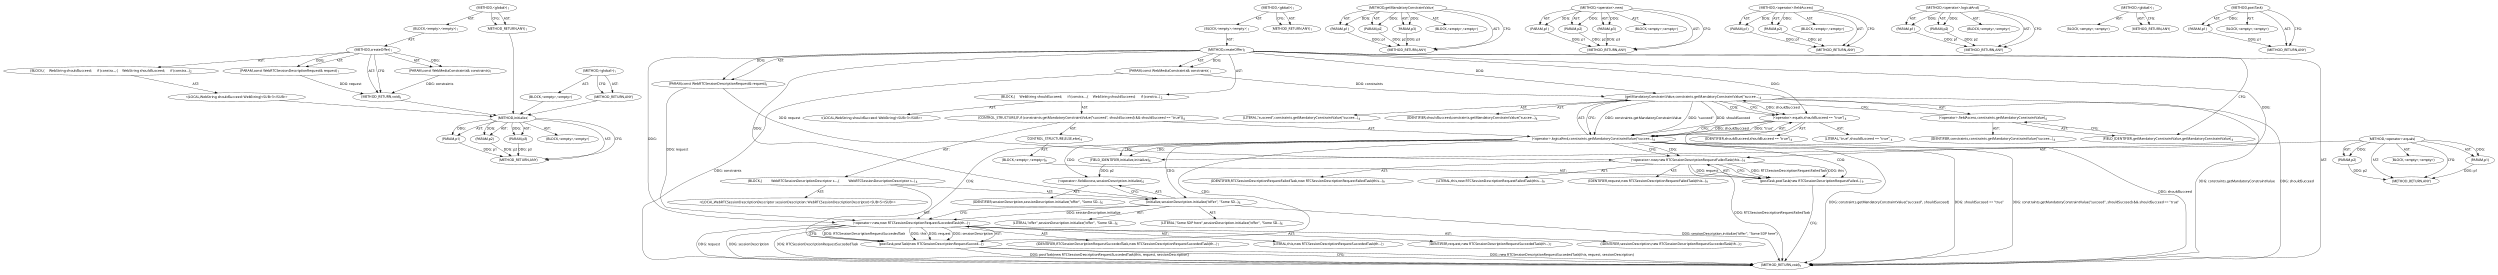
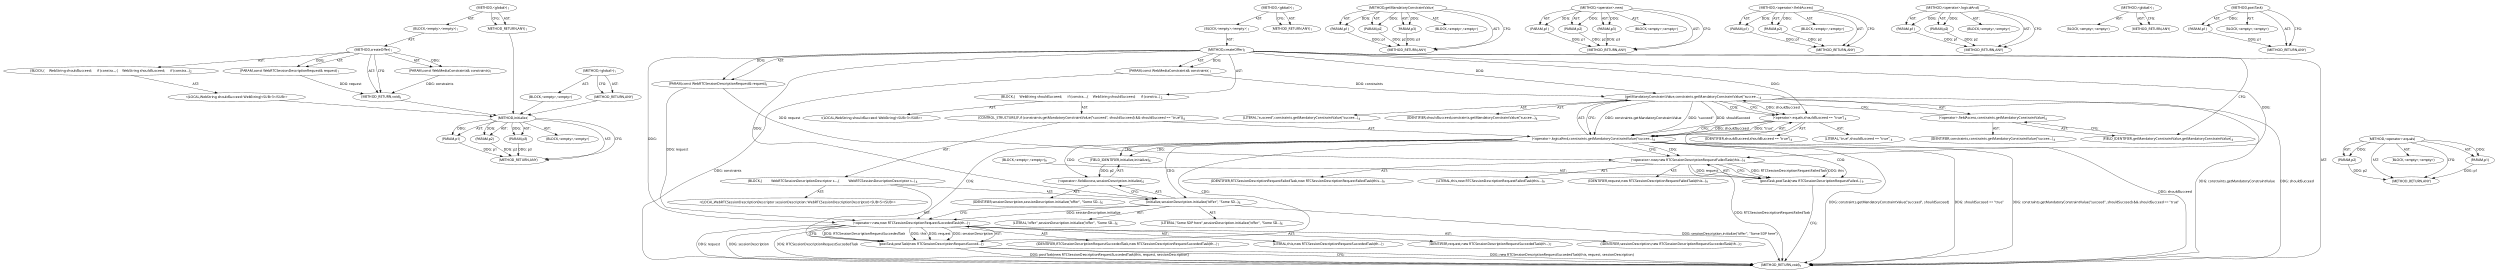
  digraph {
    fontname="Noto Sans"
    node [fontname="Noto Sans"]
    edge [fontname="Noto Sans"]
    n1 [label=<(METHOD,initialize)>]
    n2 [label=<(PARAM,p1)>]
    n3 [label=<(PARAM,p2)>]
    n4 [label=<(PARAM,p3)>]
    n5 [label=<(BLOCK,&lt;empty&gt;,&lt;empty&gt;)>]
    n6 [label=<(METHOD_RETURN,ANY)>]
    n7 [label=<(METHOD,&lt;global&gt;)<SUB>1</SUB>>]
    n8 [label=<(BLOCK,&lt;empty&gt;,&lt;empty&gt;)<SUB>1</SUB>>]
    n9 [label=<(METHOD_RETURN,ANY)<SUB>1</SUB>>]
    n10 [label=<(METHOD,createOffer)<SUB>1</SUB>>]
    n11 [label=<(PARAM,const WebRTCSessionDescriptionRequest&amp; request)<SUB>1</SUB>>]
    n12 [label=<(PARAM,const WebMediaConstraints&amp; constraints)<SUB>1</SUB>>]
    n13 [label=<(BLOCK,{     WebString shouldSucceed;      if (constra...,{     WebString shouldSucceed;      if (constra...)<SUB>2</SUB>>]
    n14 [label=<(getMandatoryConstraintValue,constraints.getMandatoryConstraintValue(&quot;succee...)<SUB>4</SUB>>]
    n15 [label=<(FIELD_IDENTIFIER,getMandatoryConstraintValue,getMandatoryConstraintValue)<SUB>4</SUB>>]
    n16 [label=<(&lt;operator&gt;.equals,shouldSucceed == &quot;true&quot;)<SUB>4</SUB>>]
    n17 [label=<(initialize,sessionDescription.initialize(&quot;offer&quot;, &quot;Some SD...)<SUB>6</SUB>>]
    n18 [label=<(&lt;operator&gt;.new,new RTCSessionDescriptionRequestSuccededTask(th...)<SUB>7</SUB>>]
    n19 [label=<(&lt;operator&gt;.new,new RTCSessionDescriptionRequestFailedTask(this...)<SUB>9</SUB>>]
    n20 [label=<(METHOD_RETURN,void)<SUB>1</SUB>>]
    n21 [label="<(LOCAL,WebString shouldSucceed: WebString)<SUB>3</SUB>>"]
    n22 [label=<(CONTROL_STRUCTURE,IF,if (constraints.getMandatoryConstraintValue(&quot;succeed&quot;, shouldSucceed) &amp;&amp; shouldSucceed == &quot;true&quot;))<SUB>4</SUB>>]
    n23 [label=<(&lt;operator&gt;.logicalAnd,constraints.getMandatoryConstraintValue(&quot;succee...)<SUB>4</SUB>>]
    n24 [label=<(&lt;operator&gt;.fieldAccess,constraints.getMandatoryConstraintValue)<SUB>4</SUB>>]
    n25 [label=<(LITERAL,&quot;succeed&quot;,constraints.getMandatoryConstraintValue(&quot;succee...)<SUB>4</SUB>>]
    n26 [label=<(IDENTIFIER,shouldSucceed,constraints.getMandatoryConstraintValue(&quot;succee...)<SUB>4</SUB>>]
    n27 [label=<(IDENTIFIER,shouldSucceed,shouldSucceed == &quot;true&quot;)<SUB>4</SUB>>]
    n28 [label=<(LITERAL,&quot;true&quot;,shouldSucceed == &quot;true&quot;)<SUB>4</SUB>>]
    n29 [label=<(&lt;operator&gt;.fieldAccess,sessionDescription.initialize)<SUB>6</SUB>>]
    n30 [label=<(LITERAL,&quot;offer&quot;,sessionDescription.initialize(&quot;offer&quot;, &quot;Some SD...)<SUB>6</SUB>>]
    n31 [label=<(LITERAL,&quot;Some SDP here&quot;,sessionDescription.initialize(&quot;offer&quot;, &quot;Some SD...)<SUB>6</SUB>>]
    n32 [label=<(postTask,postTask(new RTCSessionDescriptionRequestSucced...)<SUB>7</SUB>>]
    n33 [label=<(IDENTIFIER,RTCSessionDescriptionRequestSuccededTask,new RTCSessionDescriptionRequestSuccededTask(th...)<SUB>7</SUB>>]
    n34 [label=<(LITERAL,this,new RTCSessionDescriptionRequestSuccededTask(th...)<SUB>7</SUB>>]
    n35 [label=<(IDENTIFIER,request,new RTCSessionDescriptionRequestSuccededTask(th...)<SUB>7</SUB>>]
    n36 [label=<(IDENTIFIER,sessionDescription,new RTCSessionDescriptionRequestSuccededTask(th...)<SUB>7</SUB>>]
    n37 [label=<(postTask,postTask(new RTCSessionDescriptionRequestFailed...)<SUB>9</SUB>>]
    n38 [label=<(IDENTIFIER,RTCSessionDescriptionRequestFailedTask,new RTCSessionDescriptionRequestFailedTask(this...)<SUB>9</SUB>>]
    n39 [label=<(LITERAL,this,new RTCSessionDescriptionRequestFailedTask(this...)<SUB>9</SUB>>]
    n40 [label=<(IDENTIFIER,request,new RTCSessionDescriptionRequestFailedTask(this...)<SUB>9</SUB>>]
    n41 [label=<(BLOCK,{          WebRTCSessionDescriptionDescriptor s...,{          WebRTCSessionDescriptionDescriptor s...)<SUB>4</SUB>>]
-   n42 [label=<(CONTROL_STRUCTURE,ELSE,else)<SUB>9</SUB>>]
    n43 [label=<(FIELD_IDENTIFIER,initialize,initialize)<SUB>6</SUB>>]
    n44 [label="<(LOCAL,WebRTCSessionDescriptionDescriptor sessionDescription: WebRTCSessionDescriptionDescriptor)<SUB>5</SUB>>"]
    n45 [label=<(BLOCK,&lt;empty&gt;,&lt;empty&gt;)<SUB>9</SUB>>]
    n46 [label=<(IDENTIFIER,sessionDescription,sessionDescription.initialize(&quot;offer&quot;, &quot;Some SD...)<SUB>6</SUB>>]
    n47 [label=<(IDENTIFIER,constraints,constraints.getMandatoryConstraintValue(&quot;succee...)<SUB>4</SUB>>]
    n48 [label=<(METHOD,getMandatoryConstraintValue)>]
    n49 [label=<(PARAM,p1)>]
    n50 [label=<(PARAM,p2)>]
    n51 [label=<(PARAM,p3)>]
    n52 [label=<(BLOCK,&lt;empty&gt;,&lt;empty&gt;)>]
    n53 [label=<(METHOD_RETURN,ANY)>]
    n54 [label=<(METHOD,&lt;operator&gt;.new)>]
    n55 [label=<(PARAM,p1)>]
    n56 [label=<(PARAM,p2)>]
    n57 [label=<(PARAM,p3)>]
    n58 [label=<(BLOCK,&lt;empty&gt;,&lt;empty&gt;)>]
    n59 [label=<(METHOD_RETURN,ANY)>]
    n60 [label=<(METHOD,&lt;operator&gt;.equals)>]
    n61 [label=<(PARAM,p1)>]
    n62 [label=<(PARAM,p2)>]
    n63 [label=<(BLOCK,&lt;empty&gt;,&lt;empty&gt;)>]
    n64 [label=<(METHOD_RETURN,ANY)>]
    n65 [label=<(METHOD,&lt;operator&gt;.fieldAccess)>]
    n66 [label=<(PARAM,p1)>]
    n67 [label=<(PARAM,p2)>]
    n68 [label=<(BLOCK,&lt;empty&gt;,&lt;empty&gt;)>]
    n69 [label=<(METHOD_RETURN,ANY)>]
    n70 [label=<(METHOD,&lt;operator&gt;.logicalAnd)>]
    n71 [label=<(PARAM,p1)>]
    n72 [label=<(PARAM,p2)>]
    n73 [label=<(BLOCK,&lt;empty&gt;,&lt;empty&gt;)>]
    n74 [label=<(METHOD_RETURN,ANY)>]
    n75 [label=<(METHOD,&lt;global&gt;)<SUB>1</SUB>>]
    n76 [label=<(BLOCK,&lt;empty&gt;,&lt;empty&gt;)>]
    n77 [label=<(METHOD_RETURN,ANY)>]
    n78 [label=<(METHOD,postTask)>]
    n79 [label=<(PARAM,p1)>]
    n80 [label=<(BLOCK,&lt;empty&gt;,&lt;empty&gt;)>]
    n81 [label=<(METHOD_RETURN,ANY)>]
    n82 [label=<(METHOD,&lt;global&gt;)<SUB>1</SUB>>]
    n83 [label=<(BLOCK,&lt;empty&gt;,&lt;empty&gt;)<SUB>1</SUB>>]
    n84 [label=<(METHOD_RETURN,ANY)<SUB>1</SUB>>]
    n85 [label=<(METHOD,createOffer)<SUB>1</SUB>>]
    n86 [label=<(PARAM,const WebRTCSessionDescriptionRequest&amp; request)<SUB>1</SUB>>]
    n87 [label=<(PARAM,const WebMediaConstraints&amp; constraints)<SUB>1</SUB>>]
    n88 [label=<(BLOCK,{     WebString shouldSucceed;      if (constra...,{     WebString shouldSucceed;      if (constra...)<SUB>2</SUB>>]
    n89 [label=<(METHOD_RETURN,void)<SUB>1</SUB>>]
    n90 [label="<(LOCAL,WebString shouldSucceed: WebString)<SUB>3</SUB>>"]
    n91 [label=<(METHOD,&lt;global&gt;)<SUB>1</SUB>>]
    n92 [label=<(BLOCK,&lt;empty&gt;,&lt;empty&gt;)>]
    n93 [label=<(METHOD_RETURN,ANY)>]
    n1 -> n2 [label="AST: "]
    n1 -> n2 [label="DDG: "]
    n1 -> n3 [label="AST: "]
    n1 -> n3 [label="DDG: "]
    n1 -> n4 [label="AST: "]
    n1 -> n4 [label="DDG: "]
    n1 -> n5 [label="AST: "]
    n1 -> n6 [label="AST: "]
    n1 -> n6 [label="CFG: "]
    n2 -> n6 [label="DDG: p1"]
    n3 -> n6 [label="DDG: p2"]
    n4 -> n6 [label="DDG: p3"]
    n7 -> n8 [label="AST: "]
    n7 -> n9 [label="AST: "]
    n7 -> n9 [label="CFG: "]
    n8 -> n10 [label="AST: "]
    n10 -> n11 [label="AST: "]
    n10 -> n11 [label="DDG: "]
    n10 -> n12 [label="AST: "]
    n10 -> n12 [label="DDG: "]
    n10 -> n13 [label="AST: "]
    n10 -> n14 [label="DDG: "]
    n10 -> n15 [label="CFG: "]
    n10 -> n16 [label="DDG: "]
    n10 -> n17 [label="DDG: "]
    n10 -> n18 [label="DDG: "]
    n10 -> n19 [label="DDG: "]
    n10 -> n20 [label="AST: "]
    n11 -> n18 [label="DDG: request"]
    n11 -> n19 [label="DDG: request"]
    n12 -> n14 [label="DDG: constraints"]
    n12 -> n20 [label="DDG: constraints"]
    n13 -> n21 [label="AST: "]
    n13 -> n22 [label="AST: "]
    n14 -> n16 [label="CFG: "]
    n14 -> n16 [label="DDG: shouldSucceed"]
    n14 -> n16 [label="CDG: "]
    n14 -> n20 [label="DDG: constraints.getMandatoryConstraintValue"]
    n14 -> n20 [label="DDG: shouldSucceed"]
    n14 -> n23 [label="CFG: "]
    n14 -> n23 [label="DDG: constraints.getMandatoryConstraintValue"]
    n14 -> n23 [label="DDG: &quot;succeed&quot;"]
    n14 -> n23 [label="DDG: shouldSucceed"]
    n14 -> n24 [label="AST: "]
    n14 -> n25 [label="AST: "]
    n14 -> n26 [label="AST: "]
    n15 -> n24 [label="CFG: "]
    n16 -> n20 [label="DDG: shouldSucceed"]
    n16 -> n23 [label="CFG: "]
    n16 -> n23 [label="DDG: shouldSucceed"]
    n16 -> n23 [label="DDG: &quot;true&quot;"]
    n16 -> n27 [label="AST: "]
    n16 -> n28 [label="AST: "]
    n17 -> n18 [label="CFG: "]
    n17 -> n18 [label="DDG: sessionDescription.initialize"]
    n17 -> n20 [label="DDG: sessionDescription.initialize(&quot;offer&quot;, &quot;Some SDP here&quot;)"]
    n17 -> n29 [label="AST: "]
    n17 -> n30 [label="AST: "]
    n17 -> n31 [label="AST: "]
    n18 -> n20 [label="DDG: request"]
    n18 -> n20 [label="DDG: sessionDescription"]
    n18 -> n20 [label="DDG: RTCSessionDescriptionRequestSuccededTask"]
    n18 -> n32 [label="CFG: "]
    n18 -> n32 [label="DDG: RTCSessionDescriptionRequestSuccededTask"]
    n18 -> n32 [label="DDG: this"]
    n18 -> n32 [label="DDG: request"]
    n18 -> n32 [label="DDG: sessionDescription"]
    n18 -> n33 [label="AST: "]
    n18 -> n34 [label="AST: "]
    n18 -> n35 [label="AST: "]
    n18 -> n36 [label="AST: "]
    n19 -> n20 [label="DDG: RTCSessionDescriptionRequestFailedTask"]
    n19 -> n37 [label="CFG: "]
    n19 -> n37 [label="DDG: RTCSessionDescriptionRequestFailedTask"]
    n19 -> n37 [label="DDG: this"]
    n19 -> n37 [label="DDG: request"]
    n19 -> n38 [label="AST: "]
    n19 -> n39 [label="AST: "]
    n19 -> n40 [label="AST: "]
    n22 -> n23 [label="AST: "]
    n22 -> n41 [label="AST: "]
-   n22 -> n42 [label="AST: "]
    n23 -> n14 [label="AST: "]
    n23 -> n16 [label="AST: "]
    n23 -> n17 [label="CDG: "]
    n23 -> n18 [label="CDG: "]
    n23 -> n19 [label="CFG: "]
    n23 -> n19 [label="CDG: "]
    n23 -> n20 [label="DDG: constraints.getMandatoryConstraintValue(&quot;succeed&quot;, shouldSucceed)"]
    n23 -> n20 [label="DDG: shouldSucceed == &quot;true&quot;"]
    n23 -> n20 [label="DDG: constraints.getMandatoryConstraintValue(&quot;succeed&quot;, shouldSucceed) &amp;&amp; shouldSucceed == &quot;true&quot;"]
    n23 -> n29 [label="CDG: "]
    n23 -> n32 [label="CDG: "]
    n23 -> n37 [label="CDG: "]
    n23 -> n43 [label="CFG: "]
    n23 -> n43 [label="CDG: "]
    n24 -> n14 [label="CFG: "]
    n24 -> n15 [label="AST: "]
    n24 -> n47 [label="AST: "]
    n29 -> n17 [label="CFG: "]
-   n60 -> n43 [label="AST: "]
+   n29 -> n43 [label="AST: "]
    n29 -> n46 [label="AST: "]
    n32 -> n18 [label="AST: "]
    n32 -> n20 [label="CFG: "]
    n32 -> n20 [label="DDG: new RTCSessionDescriptionRequestSuccededTask(this, request, sessionDescription)"]
    n32 -> n20 [label="DDG: postTask(new RTCSessionDescriptionRequestSuccededTask(this, request, sessionDescription))"]
    n37 -> n19 [label="AST: "]
    n37 -> n20 [label="CFG: "]
    n41 -> n17 [label="AST: "]
    n41 -> n32 [label="AST: "]
    n41 -> n44 [label="AST: "]
-   n42 -> n45 [label="AST: "]
    n43 -> n29 [label="DDG: p2"]
    n45 -> n37 [label="AST: "]
    n48 -> n49 [label="AST: "]
    n48 -> n49 [label="DDG: "]
    n48 -> n50 [label="AST: "]
    n48 -> n50 [label="DDG: "]
    n48 -> n51 [label="AST: "]
    n48 -> n51 [label="DDG: "]
    n48 -> n52 [label="AST: "]
    n48 -> n53 [label="AST: "]
    n48 -> n53 [label="CFG: "]
    n49 -> n53 [label="DDG: p1"]
    n50 -> n53 [label="DDG: p2"]
    n51 -> n53 [label="DDG: p3"]
    n54 -> n55 [label="AST: "]
    n54 -> n55 [label="DDG: "]
    n54 -> n56 [label="AST: "]
    n54 -> n56 [label="DDG: "]
    n54 -> n57 [label="AST: "]
    n54 -> n57 [label="DDG: "]
    n54 -> n58 [label="AST: "]
    n54 -> n59 [label="AST: "]
    n54 -> n59 [label="CFG: "]
    n55 -> n59 [label="DDG: p1"]
    n56 -> n59 [label="DDG: p2"]
    n57 -> n59 [label="DDG: p3"]
    n60 -> n61 [label="AST: "]
    n60 -> n61 [label="DDG: "]
    n60 -> n62 [label="AST: "]
    n60 -> n62 [label="DDG: "]
    n60 -> n63 [label="AST: "]
    n60 -> n64 [label="AST: "]
    n60 -> n64 [label="CFG: "]
    n61 -> n64 [label="DDG: p1"]
    n62 -> n64 [label="DDG: p2"]
    n65 -> n66 [label="AST: "]
    n65 -> n66 [label="DDG: "]
    n65 -> n67 [label="AST: "]
    n65 -> n67 [label="DDG: "]
    n65 -> n68 [label="AST: "]
    n65 -> n69 [label="AST: "]
    n65 -> n69 [label="CFG: "]
    n66 -> n69 [label="DDG: p1"]
    n67 -> n69 [label="DDG: p2"]
    n70 -> n71 [label="AST: "]
    n70 -> n71 [label="DDG: "]
    n70 -> n72 [label="AST: "]
    n70 -> n72 [label="DDG: "]
    n70 -> n73 [label="AST: "]
    n70 -> n74 [label="AST: "]
    n70 -> n74 [label="CFG: "]
    n71 -> n74 [label="DDG: p1"]
    n72 -> n74 [label="DDG: p2"]
    n75 -> n76 [label="AST: "]
    n75 -> n77 [label="AST: "]
    n75 -> n77 [label="CFG: "]
    n78 -> n79 [label="AST: "]
    n78 -> n79 [label="DDG: "]
    n78 -> n80 [label="AST: "]
    n78 -> n81 [label="AST: "]
    n78 -> n81 [label="CFG: "]
    n79 -> n81 [label="DDG: p1"]
    n82 -> n83 [label="AST: "]
    n82 -> n84 [label="AST: "]
    n82 -> n84 [label="CFG: "]
    n83 -> n85 [label="AST: "]
    n84 -> n1
    n85 -> n86 [label="AST: "]
    n85 -> n86 [label="DDG: "]
    n85 -> n87 [label="AST: "]
    n85 -> n87 [label="DDG: "]
    n85 -> n88 [label="AST: "]
    n85 -> n89 [label="AST: "]
    n85 -> n89 [label="CFG: "]
    n86 -> n89 [label="DDG: request"]
    n87 -> n89 [label="DDG: constraints"]
    n88 -> n90 [label="AST: "]
    n89 -> n1
    n90 -> n1
    n91 -> n92 [label="AST: "]
    n91 -> n93 [label="AST: "]
    n91 -> n93 [label="CFG: "]
    n92 -> n1
    n93 -> n1
  }
